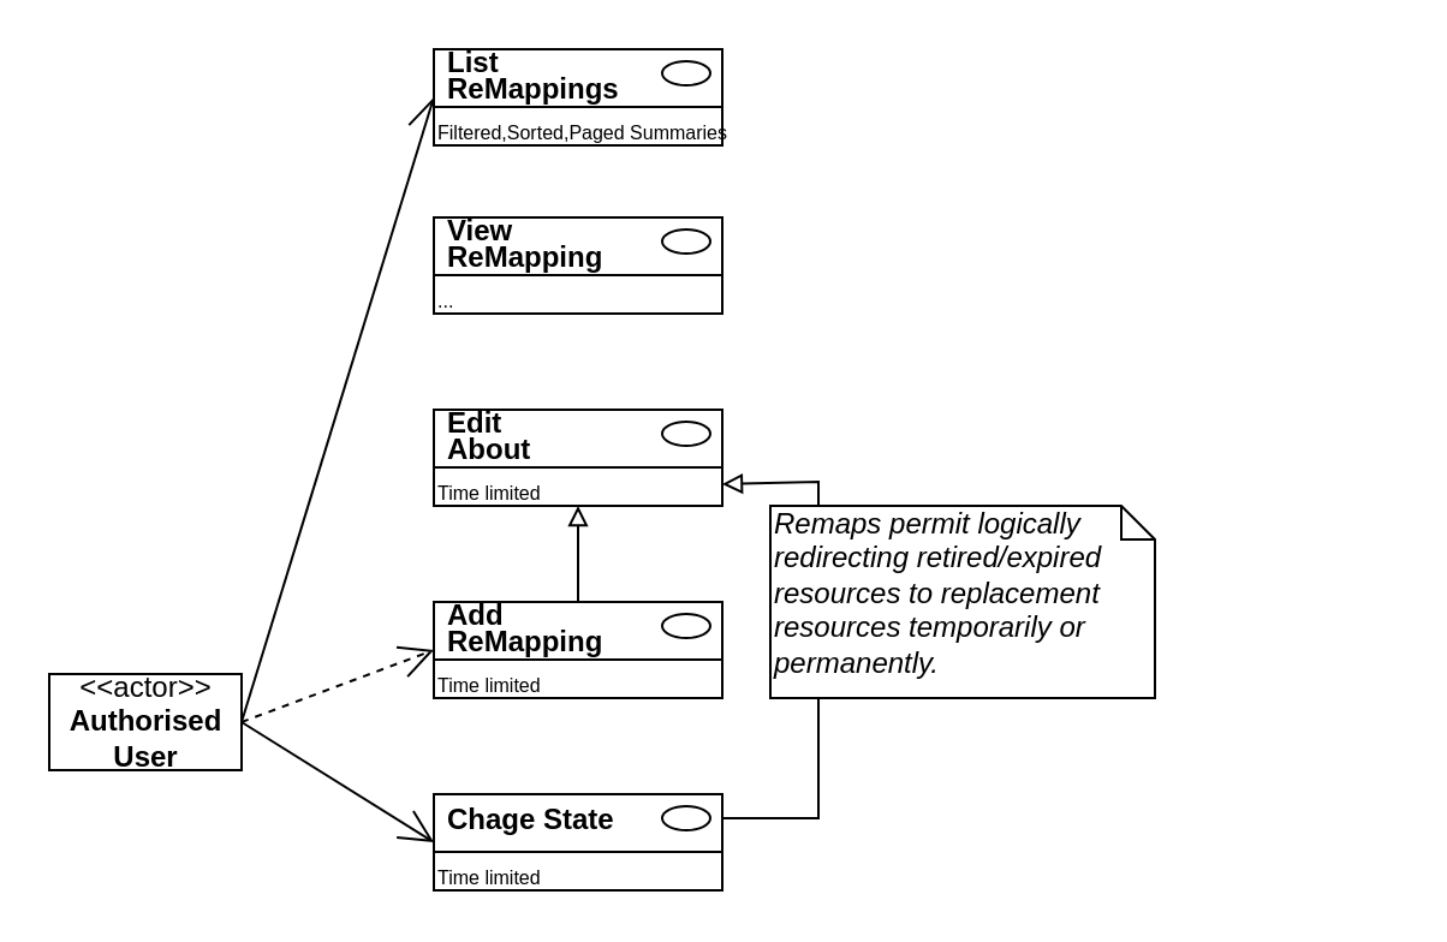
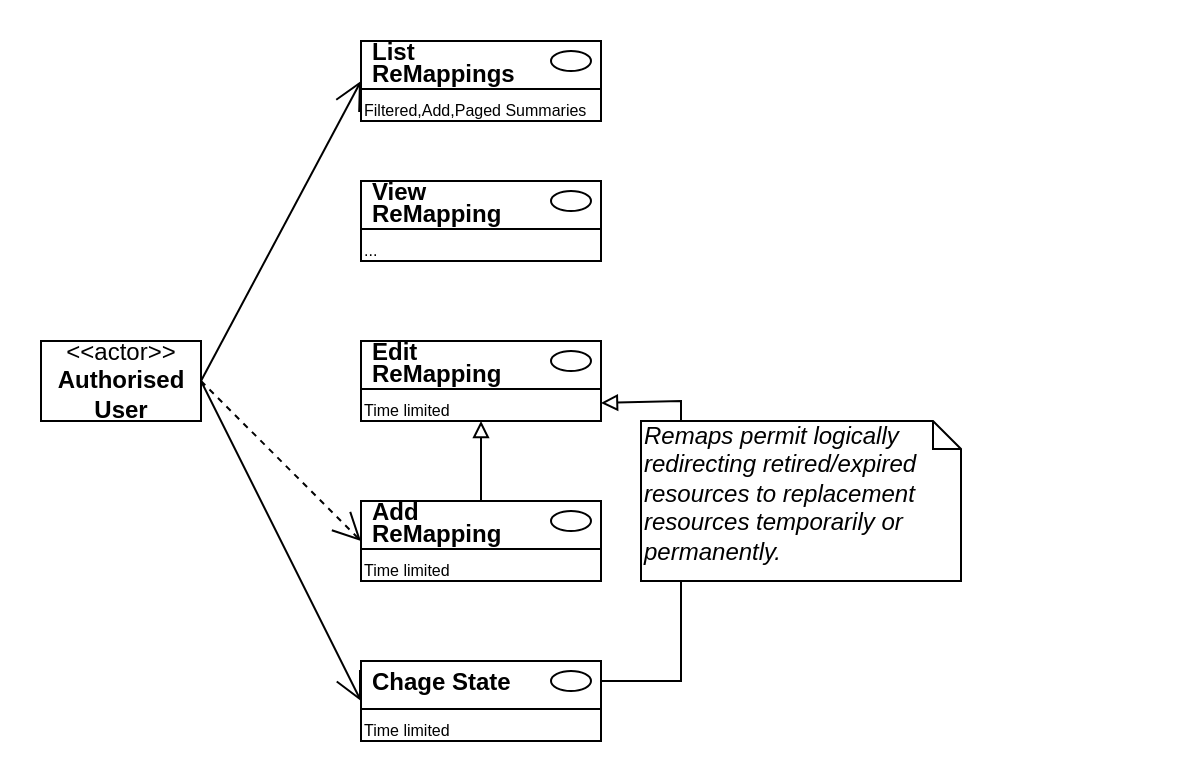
  <mxCell id="0" />
  <mxCell id="1" value="Diagram/Use Case" style="" parent="0" />
  <mxCell id="2" value="" style="endArrow=open;endFill=1;endSize=12;html=1;strokeColor=#000000;fontSize=12;entryX=0;entryY=1;entryDx=0;entryDy=0;exitX=1;exitY=0.5;exitDx=0;exitDy=0;" edge="1" parent="1" source="3" target="5"><mxGeometry width="160" relative="1" as="geometry"><mxPoint x="100" y="110" as="sourcePoint" /><mxPoint x="190" y="120" as="targetPoint" /></mxGeometry></mxCell>
- <mxCell id="3" value="&amp;lt;&amp;lt;actor&amp;gt;&amp;gt;&lt;br&gt;&lt;b&gt;Authorised&lt;br&gt;User&lt;br&gt;&lt;/b&gt;" style="text;html=1;align=center;verticalAlign=middle;dashed=0;fillColor=#ffffff;strokeColor=#000000;" vertex="1" parent="1"><mxGeometry x="20" y="280" width="80" height="40" as="geometry" /></mxCell>
+ <mxCell id="3" value="&amp;lt;&amp;lt;actor&amp;gt;&amp;gt;&lt;br&gt;&lt;b&gt;Authorised&lt;br&gt;User&lt;br&gt;&lt;/b&gt;" style="text;html=1;align=center;verticalAlign=middle;dashed=0;fillColor=#ffffff;strokeColor=#000000;" vertex="1" parent="1"><mxGeometry x="20" y="170" width="80" height="40" as="geometry" /></mxCell>
  <mxCell id="4" value="" style="fontStyle=1;align=left;verticalAlign=top;childLayout=stackLayout;horizontal=1;horizontalStack=0;resizeParent=1;resizeParentMax=0;resizeLast=0;marginBottom=0;" vertex="1" parent="1"><mxGeometry x="180" y="20" width="120" height="40" as="geometry" /></mxCell>
  <mxCell id="5" value="&lt;p style=&quot;line-height: 0.9;&quot;&gt;List &lt;br&gt;ReMappings&lt;/p&gt;" style="html=1;align=left;spacingLeft=4;verticalAlign=middle;strokeColor=none;fillColor=none;fontStyle=1;spacingTop=2;" vertex="1" parent="4"><mxGeometry width="120" height="20" as="geometry" /></mxCell>
  <mxCell id="6" value="" style="shape=ellipse;" vertex="1" parent="5"><mxGeometry x="1" width="20" height="10" relative="1" as="geometry"><mxPoint x="-25" y="5" as="offset" /></mxGeometry></mxCell>
  <mxCell id="7" value="" style="line;strokeWidth=1;fillColor=none;align=left;verticalAlign=middle;spacingTop=-1;spacingLeft=3;spacingRight=3;rotatable=0;labelPosition=right;points=[];portConstraint=eastwest;" vertex="1" parent="4"><mxGeometry y="20" width="120" height="8" as="geometry" /></mxCell>
- <mxCell id="8" value="Filtered,Sorted,Paged Summaries" style="html=1;align=left;spacingLeft=4;verticalAlign=top;strokeColor=none;fillColor=none;fontSize=8;spacing=-2;" vertex="1" parent="4"><mxGeometry y="28" width="120" height="12" as="geometry" /></mxCell>
+ <mxCell id="8" value="Filtered,Add,Paged Summaries" style="html=1;align=left;spacingLeft=4;verticalAlign=top;strokeColor=none;fillColor=none;fontSize=8;spacing=-2;" vertex="1" parent="4"><mxGeometry y="28" width="120" height="12" as="geometry" /></mxCell>
  <mxCell id="9" value="" style="fontStyle=1;align=left;verticalAlign=top;childLayout=stackLayout;horizontal=1;horizontalStack=0;resizeParent=1;resizeParentMax=0;resizeLast=0;marginBottom=0;" vertex="1" parent="1"><mxGeometry x="180" y="90" width="120" height="40" as="geometry" /></mxCell>
  <mxCell id="10" value="&lt;p style=&quot;line-height: 0.9;&quot;&gt;View &lt;br&gt;ReMapping&lt;/p&gt;" style="html=1;align=left;spacingLeft=4;verticalAlign=middle;strokeColor=none;fillColor=none;fontStyle=1;spacingTop=2;" vertex="1" parent="9"><mxGeometry width="120" height="20" as="geometry" /></mxCell>
  <mxCell id="11" value="" style="shape=ellipse;" vertex="1" parent="10"><mxGeometry x="1" width="20" height="10" relative="1" as="geometry"><mxPoint x="-25" y="5" as="offset" /></mxGeometry></mxCell>
  <mxCell id="12" value="" style="line;strokeWidth=1;fillColor=none;align=left;verticalAlign=middle;spacingTop=-1;spacingLeft=3;spacingRight=3;rotatable=0;labelPosition=right;points=[];portConstraint=eastwest;" vertex="1" parent="9"><mxGeometry y="20" width="120" height="8" as="geometry" /></mxCell>
  <mxCell id="13" value="..." style="html=1;align=left;spacingLeft=4;verticalAlign=top;strokeColor=none;fillColor=none;fontSize=8;spacing=-2;" vertex="1" parent="9"><mxGeometry y="28" width="120" height="12" as="geometry" /></mxCell>
  <mxCell id="14" value="" style="fontStyle=1;align=left;verticalAlign=top;childLayout=stackLayout;horizontal=1;horizontalStack=0;resizeParent=1;resizeParentMax=0;resizeLast=0;marginBottom=0;" vertex="1" parent="1"><mxGeometry x="180" y="250" width="120" height="40" as="geometry" /></mxCell>
  <mxCell id="15" value="&lt;p style=&quot;line-height: 0.9;&quot;&gt;Add &lt;br&gt;ReMapping&lt;/p&gt;" style="html=1;align=left;spacingLeft=4;verticalAlign=middle;strokeColor=none;fillColor=none;fontStyle=1;spacingTop=2;" vertex="1" parent="14"><mxGeometry width="120" height="20" as="geometry" /></mxCell>
  <mxCell id="16" value="" style="shape=ellipse;" vertex="1" parent="15"><mxGeometry x="1" width="20" height="10" relative="1" as="geometry"><mxPoint x="-25" y="5" as="offset" /></mxGeometry></mxCell>
  <mxCell id="17" value="" style="line;strokeWidth=1;fillColor=none;align=left;verticalAlign=middle;spacingTop=-1;spacingLeft=3;spacingRight=3;rotatable=0;labelPosition=right;points=[];portConstraint=eastwest;" vertex="1" parent="14"><mxGeometry y="20" width="120" height="8" as="geometry" /></mxCell>
  <mxCell id="18" value="Time limited" style="html=1;align=left;spacingLeft=4;verticalAlign=top;strokeColor=none;fillColor=none;fontSize=8;spacing=-2;" vertex="1" parent="14"><mxGeometry y="28" width="120" height="12" as="geometry" /></mxCell>
  <mxCell id="19" value="" style="fontStyle=1;align=left;verticalAlign=top;childLayout=stackLayout;horizontal=1;horizontalStack=0;resizeParent=1;resizeParentMax=0;resizeLast=0;marginBottom=0;" vertex="1" parent="1"><mxGeometry x="180" y="170" width="120" height="40" as="geometry" /></mxCell>
- <mxCell id="20" value="&lt;p style=&quot;line-height: 0.9;&quot;&gt;Edit&lt;br&gt;About&lt;/p&gt;" style="html=1;align=left;spacingLeft=4;verticalAlign=middle;strokeColor=none;fillColor=none;fontStyle=1;spacingTop=2;" vertex="1" parent="19"><mxGeometry width="120" height="20" as="geometry" /></mxCell>
+ <mxCell id="20" value="&lt;p style=&quot;line-height: 0.9;&quot;&gt;Edit&lt;br&gt;ReMapping&lt;/p&gt;" style="html=1;align=left;spacingLeft=4;verticalAlign=middle;strokeColor=none;fillColor=none;fontStyle=1;spacingTop=2;" vertex="1" parent="19"><mxGeometry width="120" height="20" as="geometry" /></mxCell>
  <mxCell id="21" value="" style="shape=ellipse;" vertex="1" parent="20"><mxGeometry x="1" width="20" height="10" relative="1" as="geometry"><mxPoint x="-25" y="5" as="offset" /></mxGeometry></mxCell>
  <mxCell id="22" value="" style="line;strokeWidth=1;fillColor=none;align=left;verticalAlign=middle;spacingTop=-1;spacingLeft=3;spacingRight=3;rotatable=0;labelPosition=right;points=[];portConstraint=eastwest;" vertex="1" parent="19"><mxGeometry y="20" width="120" height="8" as="geometry" /></mxCell>
  <mxCell id="23" value="Time limited" style="html=1;align=left;spacingLeft=4;verticalAlign=top;strokeColor=none;fillColor=none;fontSize=8;spacing=-2;" vertex="1" parent="19"><mxGeometry y="28" width="120" height="12" as="geometry" /></mxCell>
  <mxCell id="24" value="" style="fontStyle=1;align=left;verticalAlign=top;childLayout=stackLayout;horizontal=1;horizontalStack=0;resizeParent=1;resizeParentMax=0;resizeLast=0;marginBottom=0;" vertex="1" parent="1"><mxGeometry x="180" y="330" width="120" height="40" as="geometry" /></mxCell>
  <mxCell id="25" value="&lt;p style=&quot;line-height: 0.9;&quot;&gt;Chage State&lt;/p&gt;" style="html=1;align=left;spacingLeft=4;verticalAlign=middle;strokeColor=none;fillColor=none;fontStyle=1;spacingTop=2;" vertex="1" parent="24"><mxGeometry width="120" height="20" as="geometry" /></mxCell>
  <mxCell id="26" value="" style="shape=ellipse;" vertex="1" parent="25"><mxGeometry x="1" width="20" height="10" relative="1" as="geometry"><mxPoint x="-25" y="5" as="offset" /></mxGeometry></mxCell>
  <mxCell id="27" value="" style="line;strokeWidth=1;fillColor=none;align=left;verticalAlign=middle;spacingTop=-1;spacingLeft=3;spacingRight=3;rotatable=0;labelPosition=right;points=[];portConstraint=eastwest;" vertex="1" parent="24"><mxGeometry y="20" width="120" height="8" as="geometry" /></mxCell>
  <mxCell id="28" value="Time limited" style="html=1;align=left;spacingLeft=4;verticalAlign=top;strokeColor=none;fillColor=none;fontSize=8;spacing=-2;" vertex="1" parent="24"><mxGeometry y="28" width="120" height="12" as="geometry" /></mxCell>
  <mxCell id="29" style="edgeStyle=orthogonalEdgeStyle;rounded=0;orthogonalLoop=1;jettySize=auto;html=1;entryX=1;entryY=0.25;entryDx=0;entryDy=0;endArrow=block;endFill=0;" edge="1" parent="1" target="23"><mxGeometry relative="1" as="geometry"><mxPoint x="300" y="340" as="sourcePoint" /><Array as="points"><mxPoint x="340" y="340" /><mxPoint x="340" y="200" /></Array></mxGeometry></mxCell>
  <mxCell id="30" style="edgeStyle=orthogonalEdgeStyle;rounded=0;orthogonalLoop=1;jettySize=auto;html=1;entryX=0.5;entryY=1;entryDx=0;entryDy=0;endArrow=block;endFill=0;" edge="1" parent="1" source="15" target="23"><mxGeometry relative="1" as="geometry" /></mxCell>
  <mxCell id="31" value="" style="endArrow=open;endFill=1;endSize=12;html=1;strokeColor=#000000;fontSize=12;entryX=0;entryY=1;entryDx=0;entryDy=0;exitX=1;exitY=0.5;exitDx=0;exitDy=0;" edge="1" parent="1" source="3" target="25"><mxGeometry width="160" relative="1" as="geometry"><mxPoint x="110" y="200" as="sourcePoint" /><mxPoint x="190" y="50" as="targetPoint" /></mxGeometry></mxCell>
  <mxCell id="32" value="" style="endArrow=open;endFill=1;endSize=12;html=1;strokeColor=#000000;fontSize=12;entryX=0;entryY=1;entryDx=0;entryDy=0;exitX=1;exitY=0.5;exitDx=0;exitDy=0;dashed=1;" edge="1" parent="1" source="3" target="15"><mxGeometry width="160" relative="1" as="geometry"><mxPoint x="120" y="210" as="sourcePoint" /><mxPoint x="190" y="360" as="targetPoint" /></mxGeometry></mxCell>
  <mxCell id="33" value="Title/Diagram" parent="0" />
  <mxCell id="34" value="Remaps permit logically redirecting retired/expired resources to replacement resources temporarily or permanently.&lt;br&gt;" style="shape=note;whiteSpace=wrap;html=1;size=14;verticalAlign=top;align=left;spacingTop=-6;strokeWidth=1;fontSize=12;fontStyle=2;spacingRight=16;" parent="33" vertex="1"><mxGeometry x="320" y="210" width="160" height="80" as="geometry" /></mxCell>
  <mxCell id="35" value="About" style="" parent="0" />
  <mxCell id="36" value="" style="shape=image;html=1;verticalAlign=top;verticalLabelPosition=bottom;labelBackgroundColor=#ffffff;imageAspect=0;aspect=fixed;image=https://cdn1.iconfinder.com/data/icons/hawcons/32/699014-icon-28-information-128.png;shadow=0;dashed=0;fontFamily=Helvetica;fontSize=12;fontColor=#000000;align=center;strokeColor=#000000;fillColor=#505050;dashPattern=1 1;" parent="35" vertex="1"><mxGeometry x="560" y="280" width="20" height="20" as="geometry" /></mxCell>
